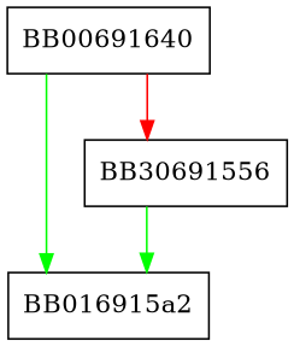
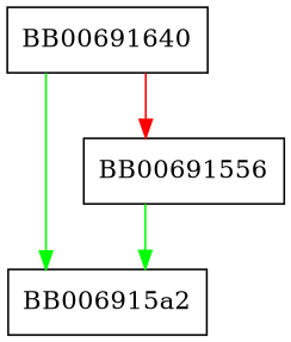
  digraph {
    splines=ortho
    node [shape=box]
    edge [color=green]
    n1 [label=BB00691640]
-   BB006915a2 [label=BB016915a2]
-   BB00691556 [label=BB30691556]
+   BB006915a2
+   BB00691556
    n1 -> BB006915a2
    n1 -> BB00691556 [color=red]
    BB00691556 -> BB006915a2
  }
